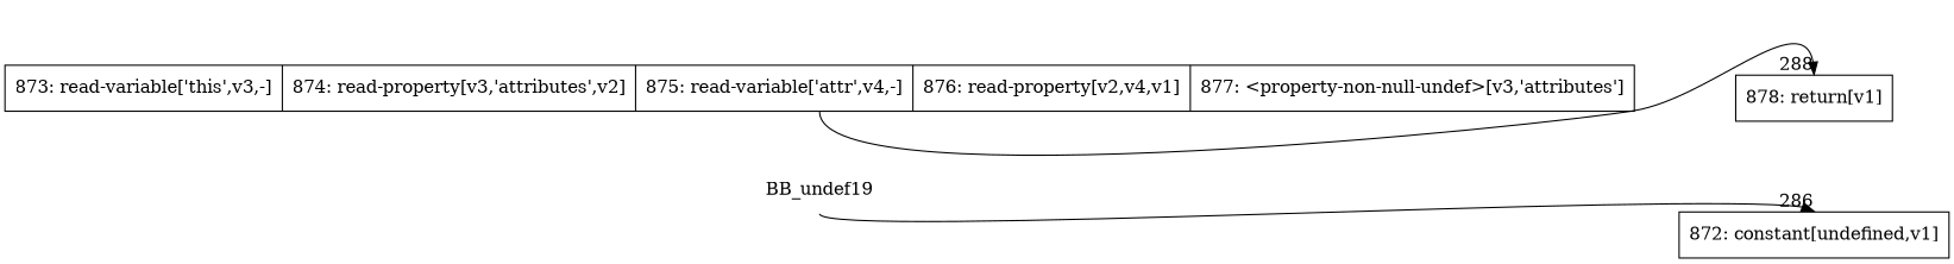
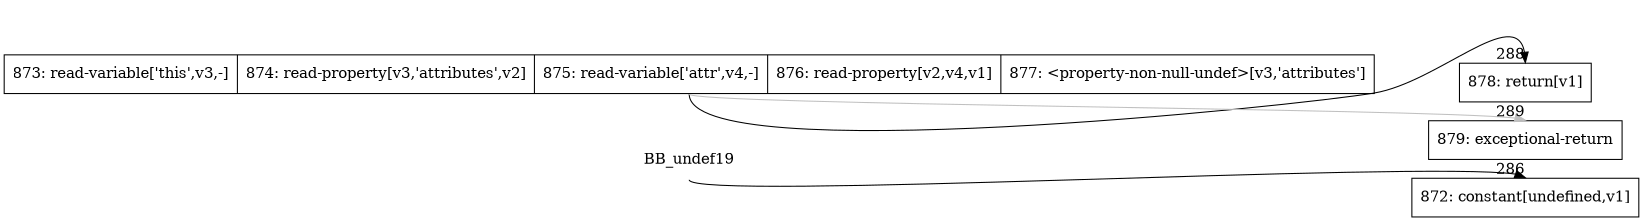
  digraph {
    rankdir=LR
    node [shape=record]
    edge [headport=n tailport=s]
    n1 [label=BB_undef19 shape=none]
    n2 [label="{872: constant[undefined,v1]}"]
    n3 [label="{873: read-variable['this',v3,-]|874: read-property[v3,'attributes',v2]|875: read-variable['attr',v4,-]|876: read-property[v2,v4,v1]|877: \<property-non-null-undef\>[v3,'attributes']}"]
    n4 [label="{878: return[v1]}"]
+   n5 [label="{879: exceptional-return}"]
    n1 -> n2 [headlabel="    286"]
    n3 -> n4 [headlabel="      288"]
+   n3 -> n5 [color=gray headlabel="      289"]
  }
